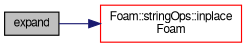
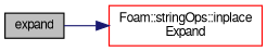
  digraph {
    rankdir=LR
    node [fontname=FreeSans fontsize=10 shape=record]
    n1 [color=black fillcolor=grey75 fontcolor=black height=0.2 label=expand style=filled width=0.4]
-   n2 [color=red height=0.2 label="Foam::stringOps::inplace\lFoam" width=0.4]
+   n2 [color=red height=0.2 label="Foam::stringOps::inplace\lExpand" width=0.4]
    n1 -> n2 [color=midnightblue fontname=FreeSans fontsize=10 labelfontname=FreeSans labelfontsize=10 style=solid]
  }
